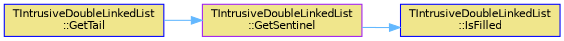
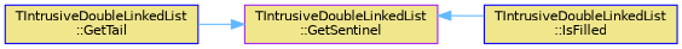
  digraph {
    rankdir=LR
    node [color=blue fillcolor=khaki fontname=Helvetica fontsize=10 shape=box style=filled]
    edge [color=steelblue1 fontname=Helvetica fontsize=10 labelfontname=Helvetica labelfontsize=10 style=solid]
    n1 [fontcolor=black height=0.2 label="TIntrusiveDoubleLinkedList\l::GetTail" width=0.4]
    n2 [color=purple height=0.2 label="TIntrusiveDoubleLinkedList\l::GetSentinel" width=0.4]
    n3 [height=0.2 label="TIntrusiveDoubleLinkedList\l::IsFilled" width=0.4]
    n1 -> n2
-   n2 -> n3
+   n3 -> n2
  }
